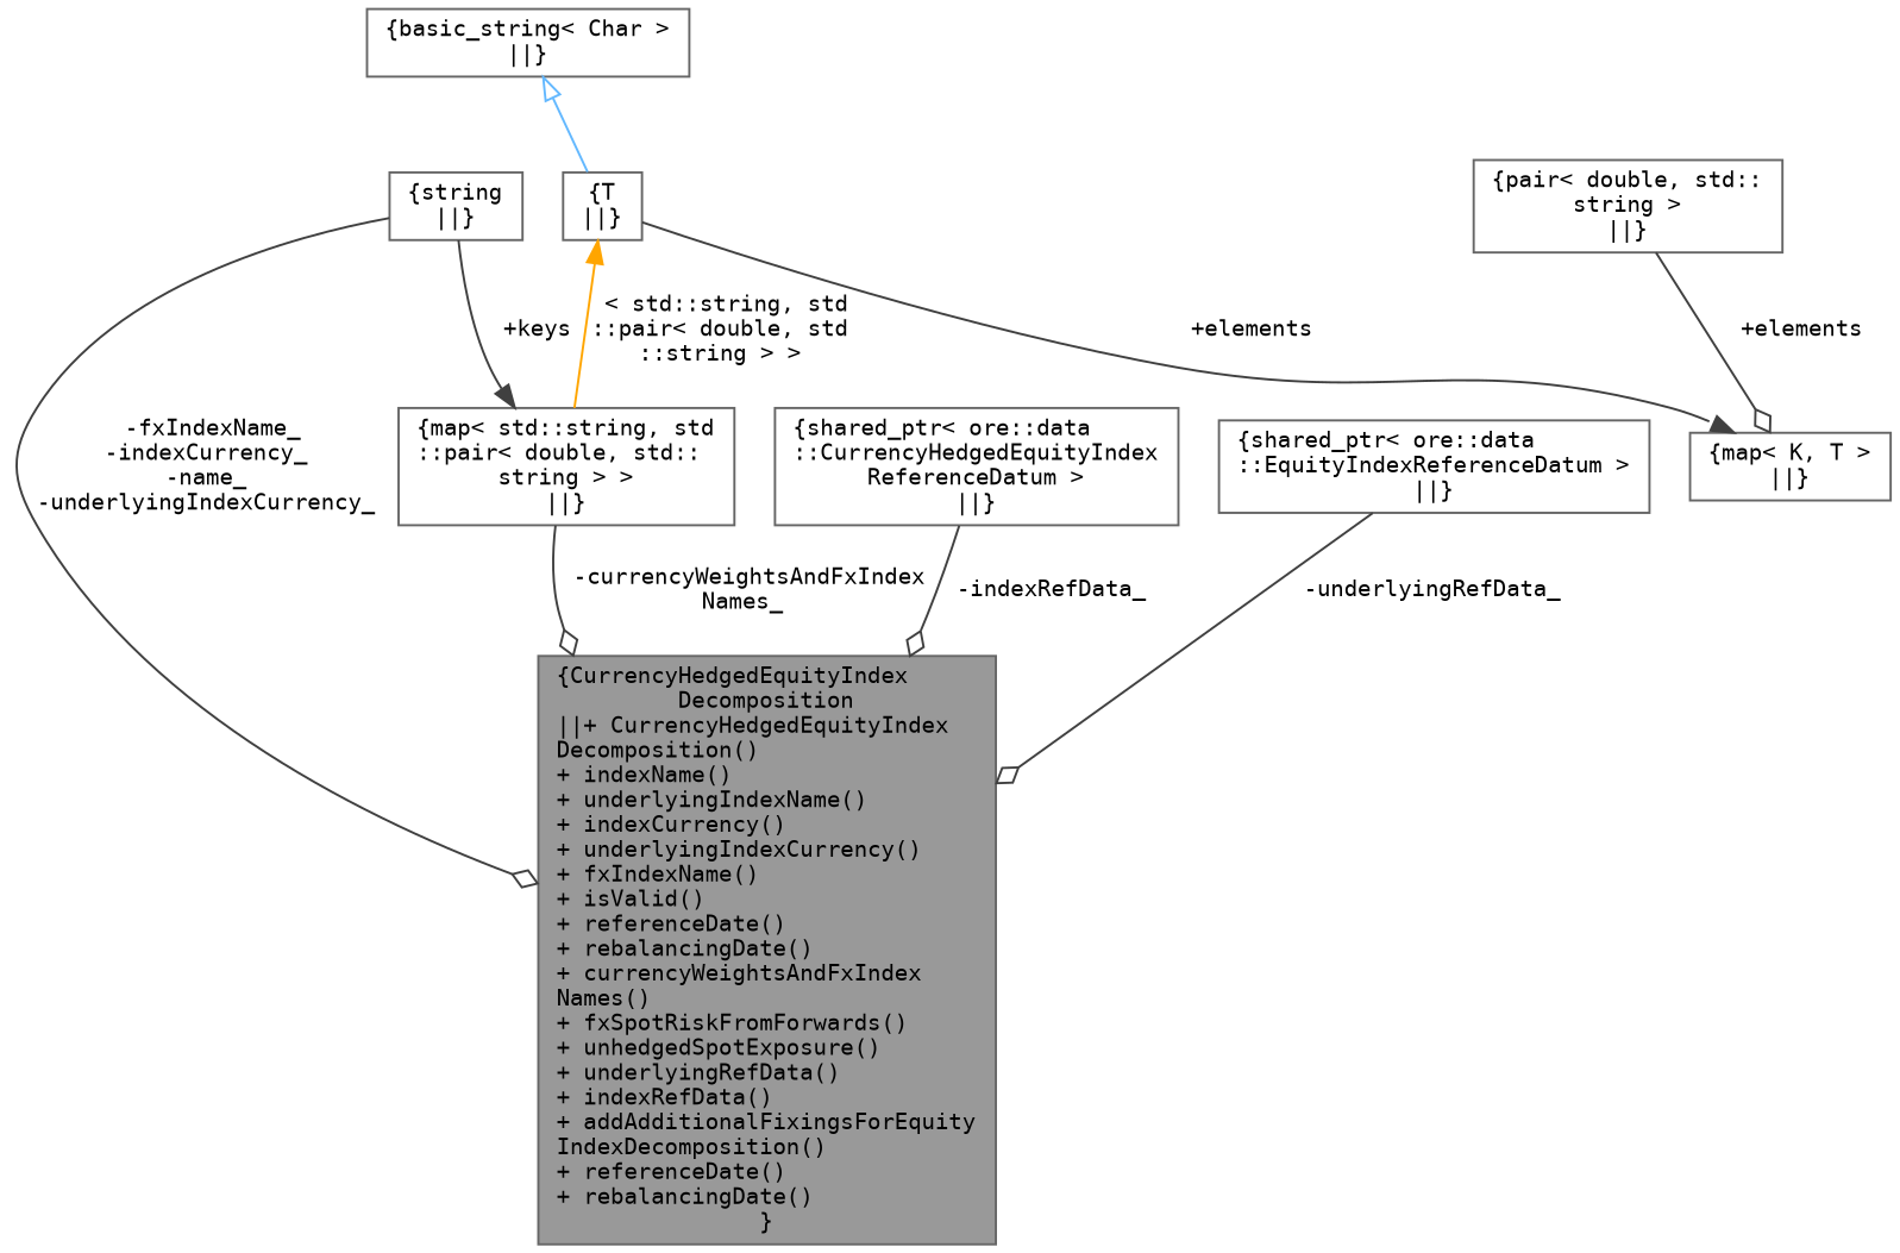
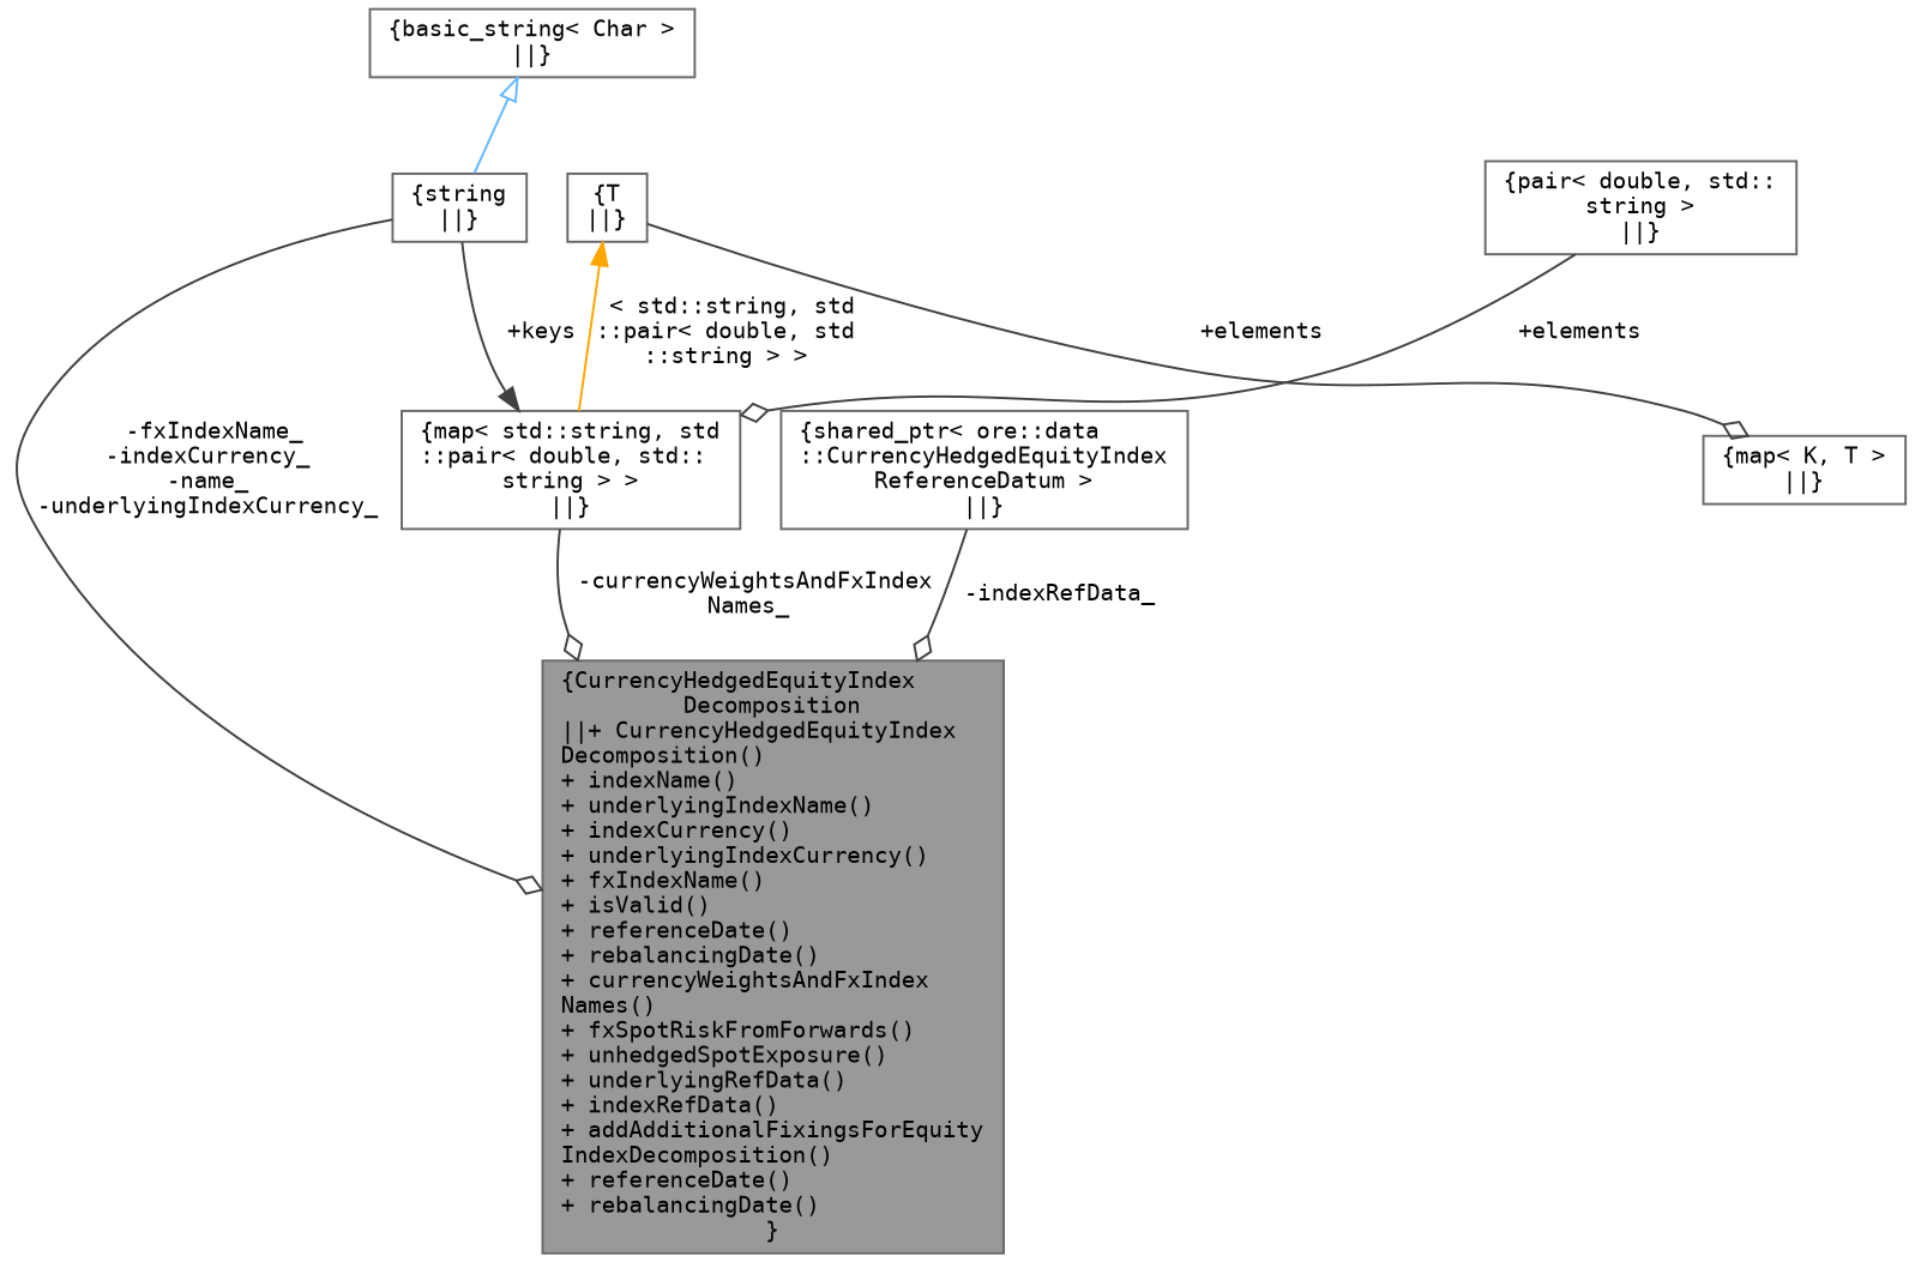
  digraph {
    fontname="DejaVu Sans Mono"
    node [color=gray40 fillcolor=white fontname="DejaVu Sans Mono" fontsize=10 shape=box style=filled]
    edge [arrowhead=odiamond color=grey25 fontname="DejaVu Sans Mono" fontsize=10 labelfontname=Helvetica labelfontsize=10 style=solid]
    n1 [fillcolor=grey60 fontcolor=black height=0.2 label="{CurrencyHedgedEquityIndex\lDecomposition\n||+ CurrencyHedgedEquityIndex\lDecomposition()\l+ indexName()\l+ underlyingIndexName()\l+ indexCurrency()\l+ underlyingIndexCurrency()\l+ fxIndexName()\l+ isValid()\l+ referenceDate()\l+ rebalancingDate()\l+ currencyWeightsAndFxIndex\lNames()\l+ fxSpotRiskFromForwards()\l+ unhedgedSpotExposure()\l+ underlyingRefData()\l+ indexRefData()\l+ addAdditionalFixingsForEquity\lIndexDecomposition()\l+ referenceDate()\l+ rebalancingDate()\l}" width=0.4]
    n2 [height=0.2 label="{string\n||}" width=0.4]
    n3 [height=0.2 label="{map\< std::string, std\l::pair\< double, std::\lstring \> \>\n||}" width=0.4]
    n4 [height=0.2 label="{basic_string\< Char \>\n||}" width=0.4]
    n5 [height=0.2 label="{shared_ptr\< ore::data\l::CurrencyHedgedEquityIndex\lReferenceDatum \>\n||}" width=0.4]
-   n6 [height=0.2 label="{shared_ptr\< ore::data\l::EquityIndexReferenceDatum \>\n||}" width=0.4]
    n7 [height=0.2 label="{pair\< double, std::\lstring \>\n||}" width=0.4]
    n8 [height=0.2 label="{map\< K, T \>\n||}" width=0.4]
    n9 [height=0.2 label="{T\n||}" width=0.4]
    n2 -> n1 [label=" -fxIndexName_\n-indexCurrency_\n-name_\n-underlyingIndexCurrency_"]
    n2 -> n3 [arrowhead=normal label=" +keys"]
    n3 -> n1 [label=" -currencyWeightsAndFxIndex\lNames_"]
-   n4 -> n9 [arrowtail=onormal color=steelblue1 dir=back arrowhead=""]
+   n4 -> n2 [arrowtail=onormal color=steelblue1 dir=back arrowhead=""]
    n5 -> n1 [label=" -indexRefData_"]
-   n6 -> n1 [label=" -underlyingRefData_"]
-   n7 -> n8 [label=" +elements"]
+   n7 -> n3 [label=" +elements"]
    n9 -> n3 [color=orange dir=back label=" \< std::string, std\l::pair\< double, std\l::string \> \>" arrowhead=""]
-   n9 -> n8 [arrowhead=normal label=" +elements"]
+   n9 -> n8 [label=" +elements"]
  }
